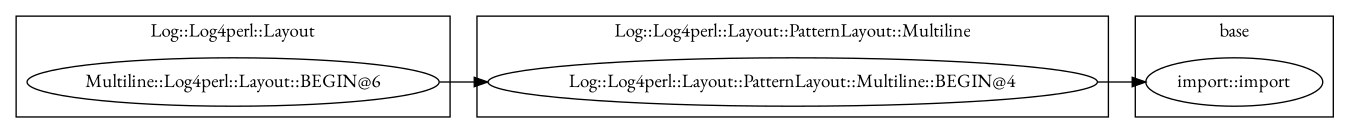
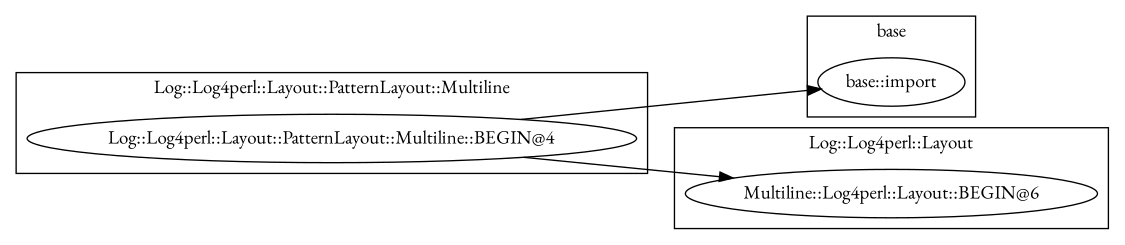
  digraph {
    fontname="EB Garamond"
    rankdir=LR
    node [fontname="EB Garamond"]
    edge [fontname="EB Garamond"]
-   "base::import" [label="import::import"]
+   "base::import"
    n2 [label="Multiline::Log4perl::Layout::BEGIN@6"]
    "Log::Log4perl::Layout::PatternLayout::Multiline::BEGIN@4"
    subgraph cluster_1 {
      label=base
      "base::import"
    }
    subgraph cluster_2 {
      label="Log::Log4perl::Layout"
      n2
    }
    subgraph cluster_3 {
      label="Log::Log4perl::Layout::PatternLayout::Multiline"
      "Log::Log4perl::Layout::PatternLayout::Multiline::BEGIN@4"
    }
-   n2 -> "Log::Log4perl::Layout::PatternLayout::Multiline::BEGIN@4"
+   "Log::Log4perl::Layout::PatternLayout::Multiline::BEGIN@4" -> n2
    "Log::Log4perl::Layout::PatternLayout::Multiline::BEGIN@4" -> "base::import"
  }
